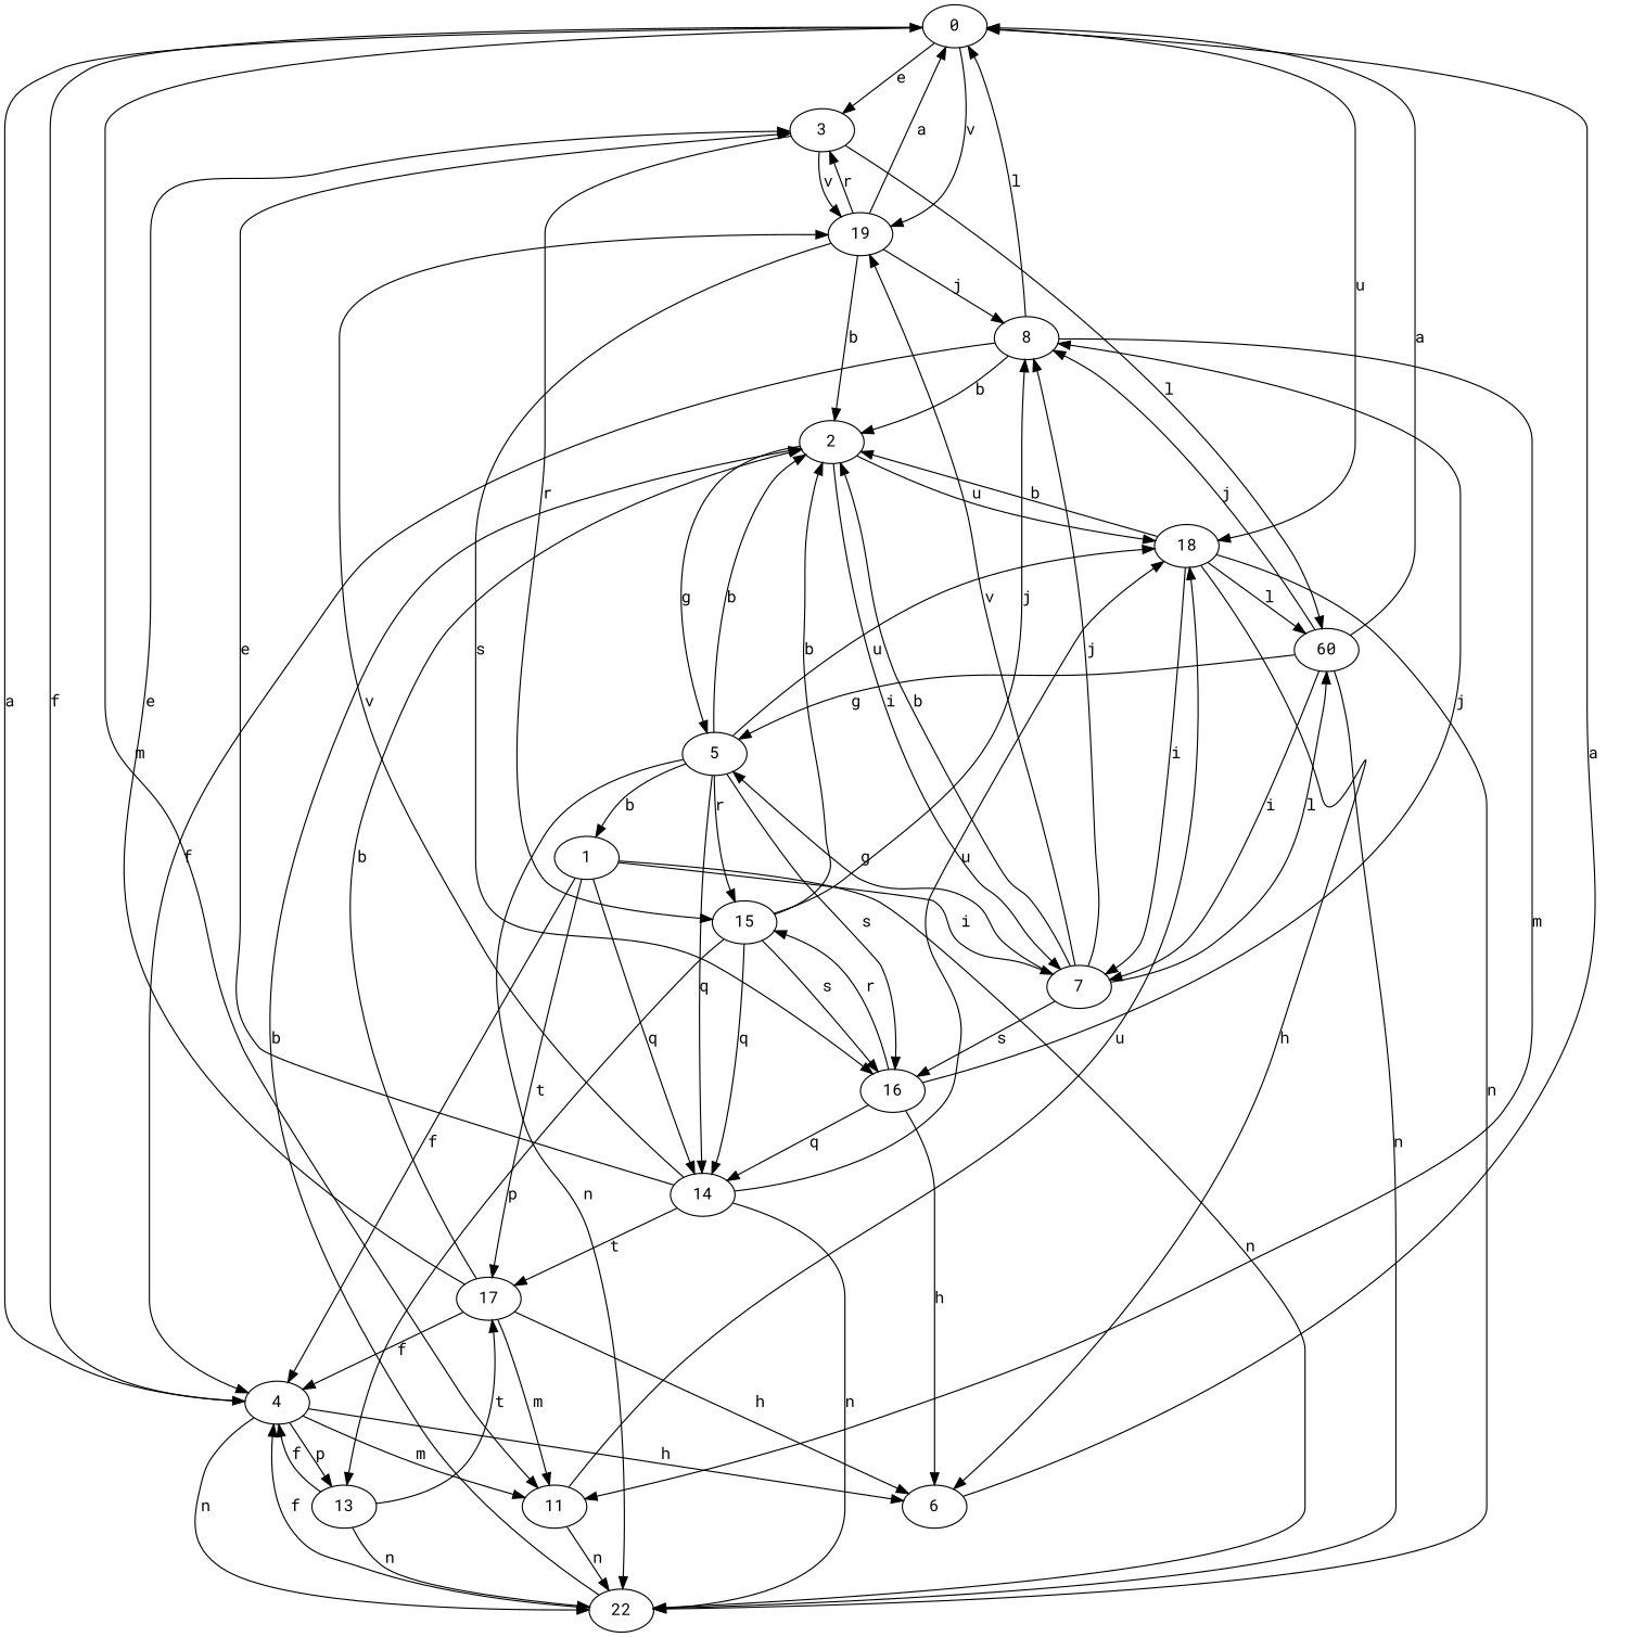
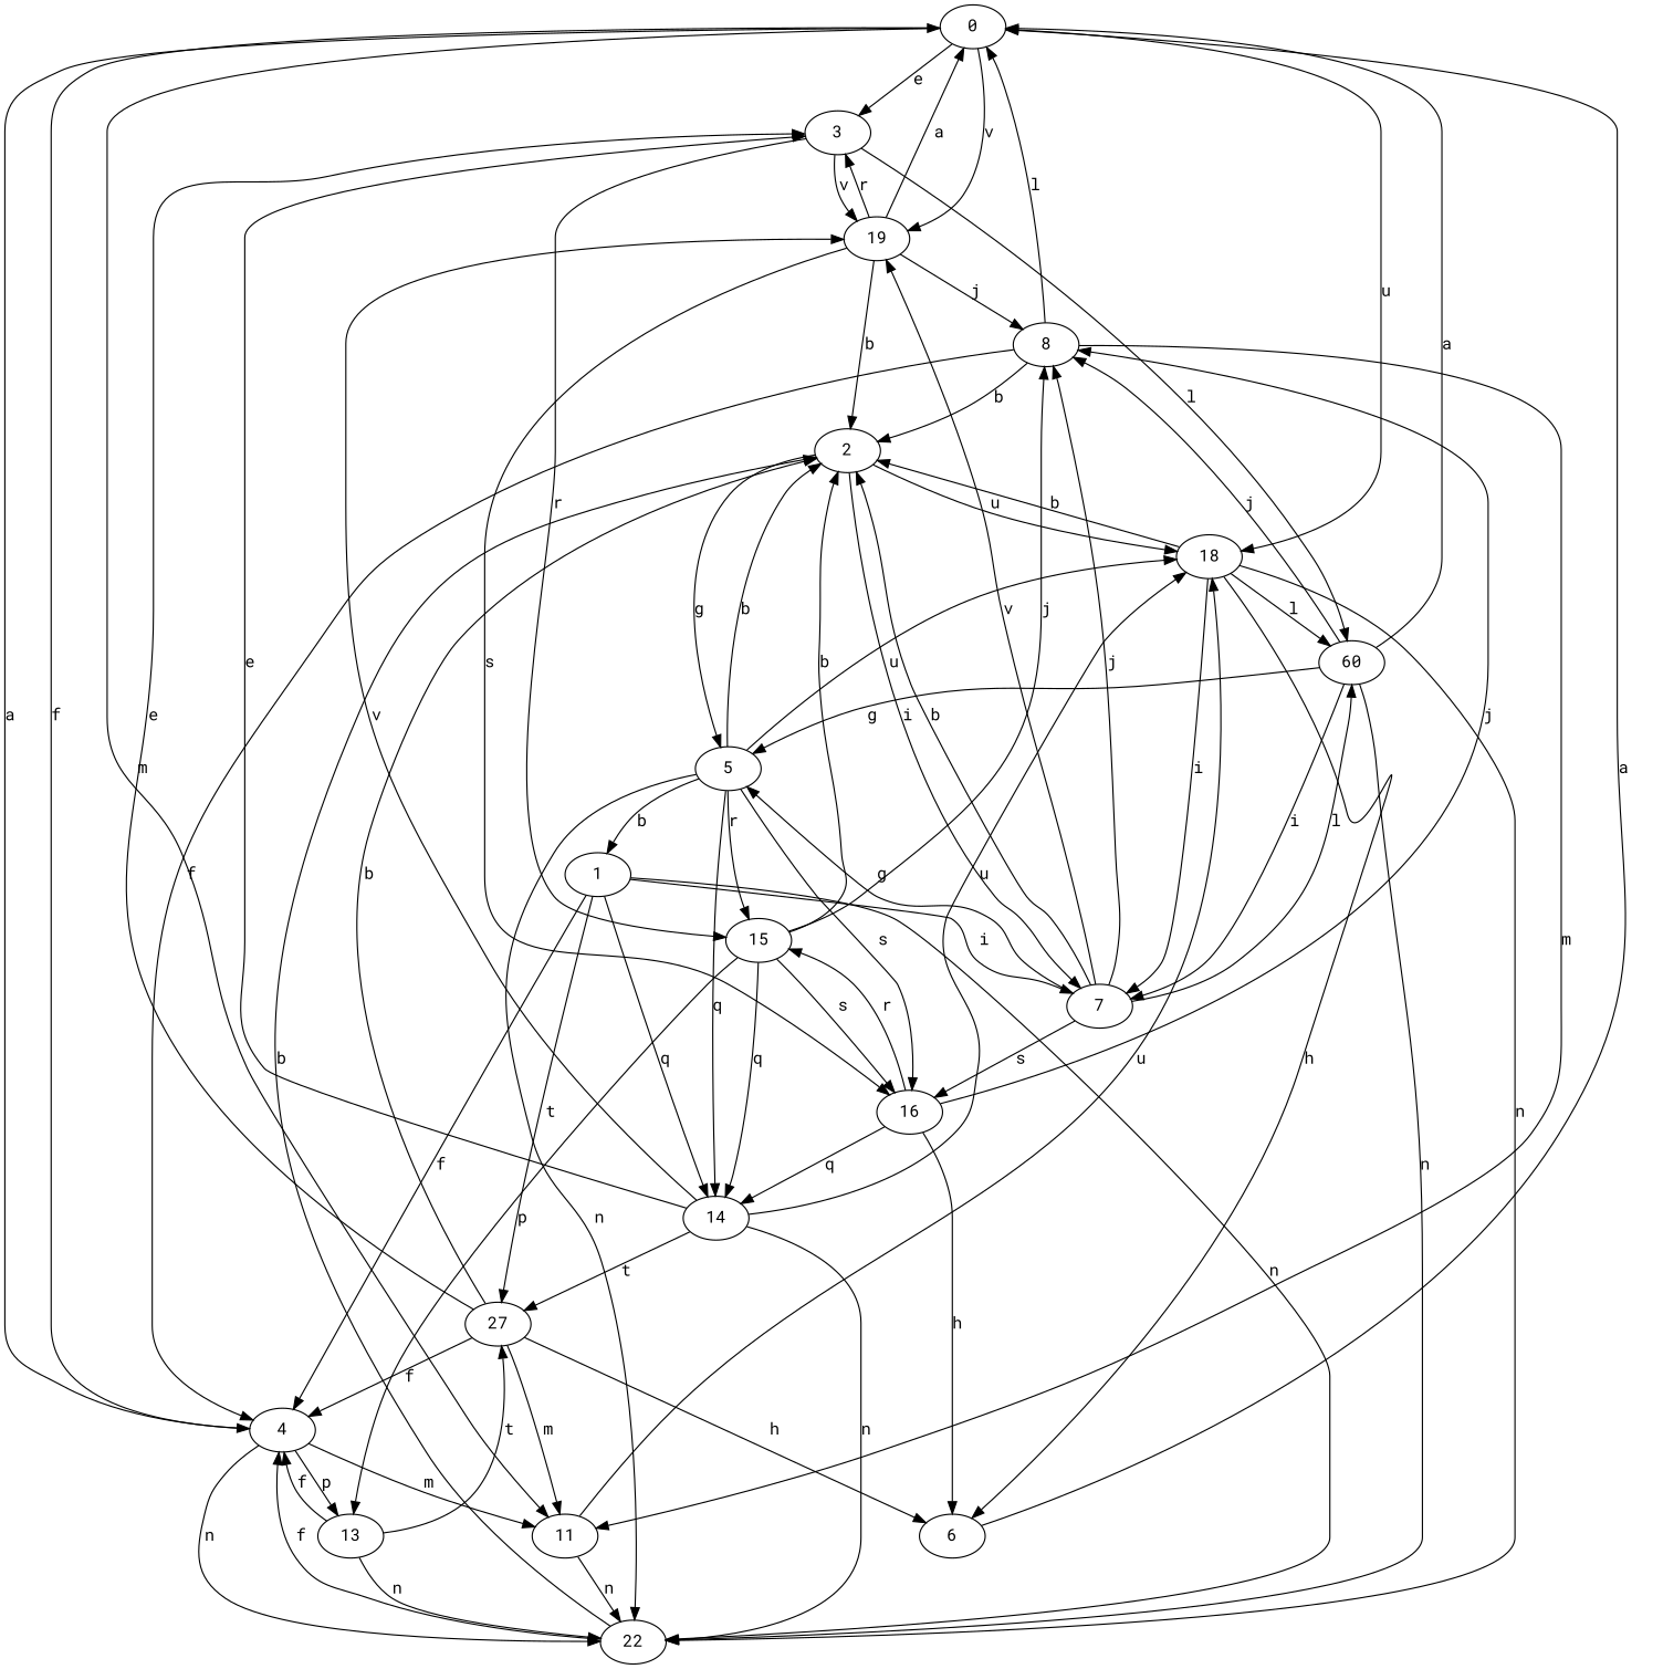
  strict digraph {
    fontname="Roboto Mono"
    node [fontname="Roboto Mono"]
    edge [fontname="Roboto Mono"]
    0
    3
    4
    11
    18
    19
    n7 [label=60]
    15
    n9 [label=22]
    6
    13
    7
    2
    16
    8
    1
    14
-   17
+   17 [label=27]
    5
    0 -> 3 [label=e]
    0 -> 4 [label=f]
    0 -> 11 [label=m]
    0 -> 18 [label=u]
    0 -> 19 [label=v]
    3 -> 19 [label=v]
    3 -> n7 [label=l]
    3 -> 15 [label=r]
    4 -> 0 [label=a]
    4 -> 11 [label=m]
    4 -> n9 [label=n]
-   4 -> 6 [label=h]
    4 -> 13 [label=p]
    11 -> 18 [label=u]
    11 -> n9 [label=n]
    18 -> n7 [label=l]
    18 -> n9 [label=n]
    18 -> 6 [label=h]
    18 -> 7 [label=i]
    18 -> 2 [label=b]
    19 -> 0 [label=a]
    19 -> 3 [label=r]
    19 -> 2 [label=b]
    19 -> 16 [label=s]
    19 -> 8 [label=j]
    n7 -> 0 [label=a]
    n7 -> n9 [label=n]
    n7 -> 7 [label=i]
    n7 -> 8 [label=j]
    n7 -> 5 [label=g]
    15 -> 13 [label=p]
    15 -> 2 [label=b]
    15 -> 16 [label=s]
    15 -> 8 [label=j]
    15 -> 14 [label=q]
    n9 -> 4 [label=f]
    n9 -> 2 [label=b]
    6 -> 0 [label=a]
    13 -> 4 [label=f]
    13 -> n9 [label=n]
    13 -> 17 [label=t]
    7 -> 19 [label=v]
    7 -> n7 [label=l]
    7 -> 2 [label=b]
    7 -> 16 [label=s]
    7 -> 8 [label=j]
    7 -> 5 [label=g]
    2 -> 18 [label=u]
    2 -> 7 [label=i]
    2 -> 5 [label=g]
    16 -> 15 [label=r]
    16 -> 6 [label=h]
    16 -> 8 [label=j]
    16 -> 14 [label=q]
    8 -> 0 [label=l]
    8 -> 4 [label=f]
    8 -> 11 [label=m]
    8 -> 2 [label=b]
    1 -> 4 [label=f]
    1 -> n9 [label=n]
    1 -> 7 [label=i]
    1 -> 14 [label=q]
    1 -> 17 [label=t]
    14 -> 3 [label=e]
    14 -> 18 [label=u]
    14 -> 19 [label=v]
    14 -> n9 [label=n]
    14 -> 17 [label=t]
    17 -> 3 [label=e]
    17 -> 4 [label=f]
    17 -> 11 [label=m]
    17 -> 6 [label=h]
    17 -> 2 [label=b]
    5 -> 18 [label=u]
    5 -> 15 [label=r]
    5 -> n9 [label=n]
    5 -> 2 [label=b]
    5 -> 16 [label=s]
    5 -> 1 [label=b]
    5 -> 14 [label=q]
  }
